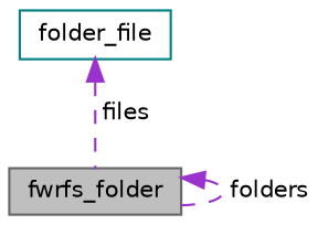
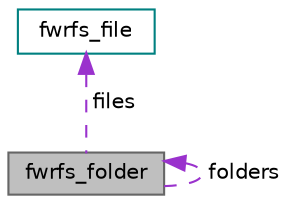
  digraph {
    node [fontname=Helvetica fontsize=10 shape=record style=filled]
    edge [color=darkorchid3 dir=back fontname=Helvetica fontsize=10 labelfontname=Helvetica labelfontsize=10 style=dashed]
    n1 [color=gray40 fillcolor=grey75 fontcolor=black height=0.2 label=fwrfs_folder width=0.4]
-   n2 [color=teal fillcolor=white height=0.2 label=folder_file width=0.4]
+   n2 [color=teal fillcolor=white height=0.2 label=fwrfs_file width=0.4]
    n1 -> n1 [label=" folders"]
    n2 -> n1 [label=" files"]
  }
